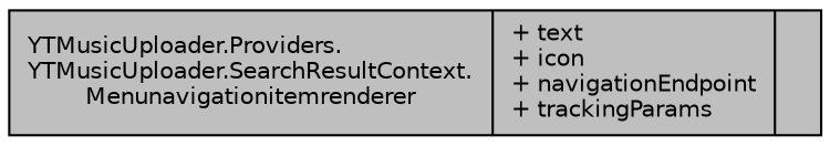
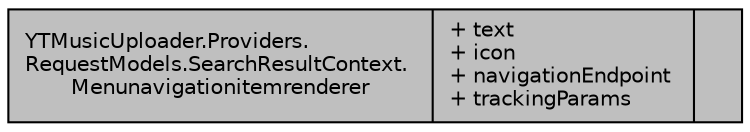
  digraph {
    rankdir=LR
-   n1 [color=black fillcolor=grey75 fontcolor=black fontname=Helvetica fontsize=10 height=0.2 label="{YTMusicUploader.Providers.\lYTMusicUploader.SearchResultContext.\lMenunavigationitemrenderer\n|+ text\l+ icon\l+ navigationEndpoint\l+ trackingParams\l|}" shape=record style=filled width=0.4]
+   n1 [color=black fillcolor=grey75 fontcolor=black fontname=Helvetica fontsize=10 height=0.2 label="{YTMusicUploader.Providers.\lRequestModels.SearchResultContext.\lMenunavigationitemrenderer\n|+ text\l+ icon\l+ navigationEndpoint\l+ trackingParams\l|}" shape=record style=filled width=0.4]
  }
